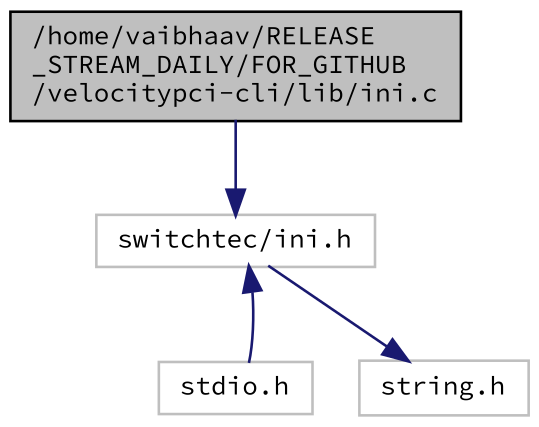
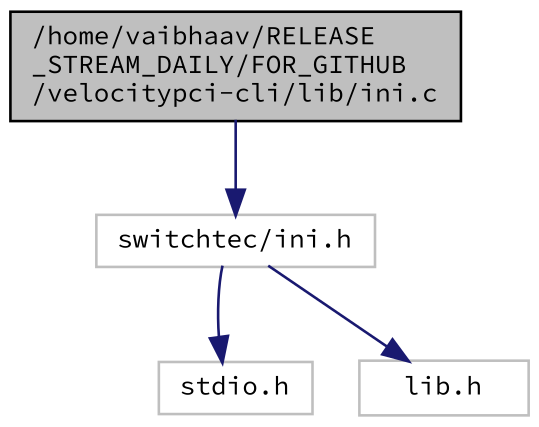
  digraph {
    fontname="Source Code Pro"
    node [color=grey75 fillcolor=white fontname="Source Code Pro" fontsize=10 shape=record style=filled]
    edge [color=midnightblue fontname="Source Code Pro" fontsize=10 labelfontname=Helvetica labelfontsize=10 style=solid]
    n1 [color=black fillcolor=grey75 fontcolor=black height=0.2 label="/home/vaibhaav/RELEASE\l_STREAM_DAILY/FOR_GITHUB\l/velocitypci-cli/lib/ini.c" width=0.4]
    n2 [height=0.2 label="switchtec/ini.h" width=0.4]
    n3 [height=0.2 label="stdio.h" width=0.4]
-   n4 [height=0.2 label="string.h" width=0.4]
+   n4 [height=0.2 label="lib.h" width=0.4]
    n1 -> n2
-   n3 -> n2
+   n2 -> n3
    n2 -> n4
  }
